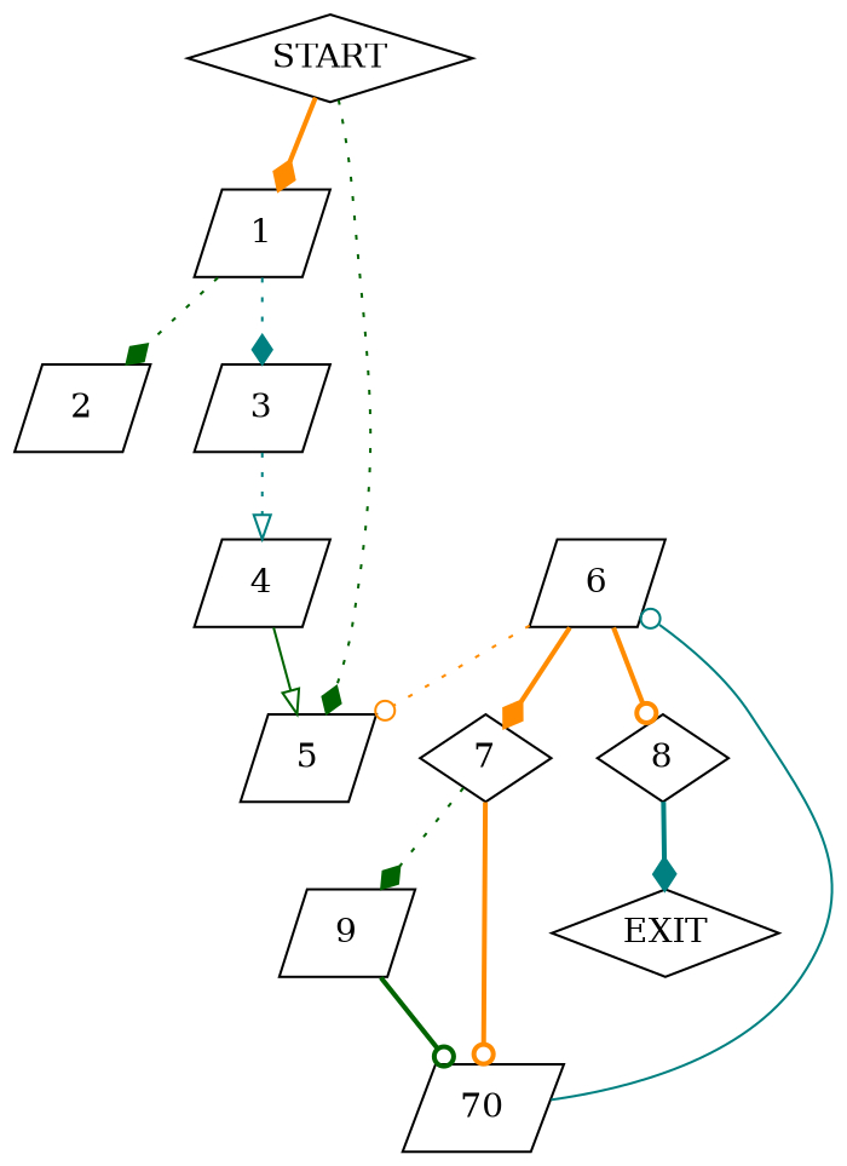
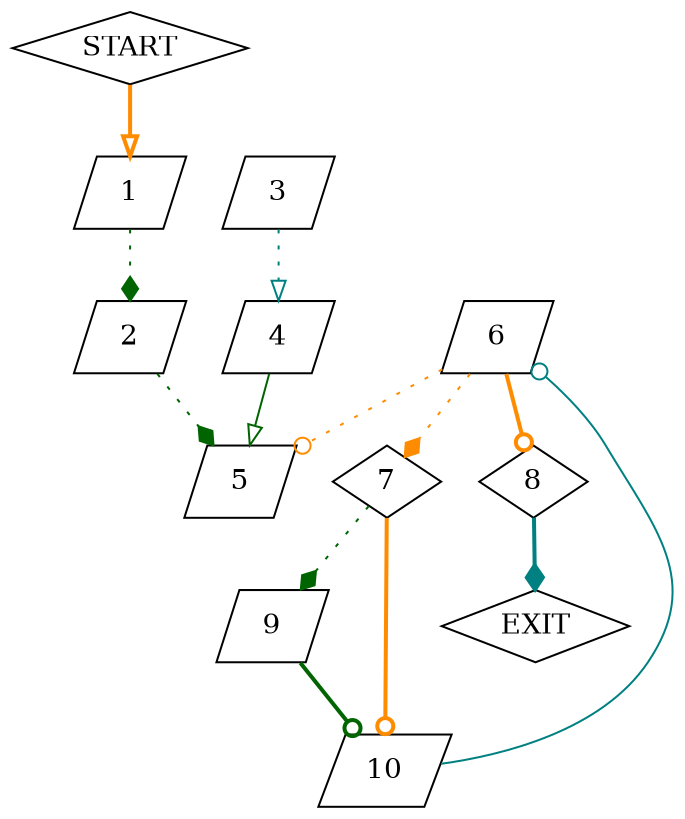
  digraph {
    node [shape=parallelogram]
    edge [arrowhead=diamond color=darkorange style=bold]
    n1 [label=START shape=diamond]
    1
    2
    3
    n5 [label=EXIT shape=diamond]
    5
    4
    6
    7 [shape=diamond]
    8 [shape=diamond]
    9
-   10 [label=70]
-   n1 -> 1
+   10
+   n1 -> 1 [arrowhead=onormal]
    1 -> 2 [color=darkgreen style=dotted]
-   1 -> 3 [color=teal style=dotted]
-   n1 -> 5 [color=darkgreen style=dotted]
+   2 -> 5 [color=darkgreen style=dotted]
    3 -> 4 [arrowhead=onormal color=teal style=dotted]
    4 -> 5 [arrowhead=onormal color=darkgreen style=solid]
    6 -> 5 [arrowhead=odot style=dotted]
-   6 -> 7
+   6 -> 7 [style=dotted]
    6 -> 8 [arrowhead=odot]
    7 -> 9 [color=darkgreen style=dotted]
    7 -> 10 [arrowhead=odot]
    8 -> n5 [color=teal]
    9 -> 10 [arrowhead=odot color=darkgreen]
    10 -> 6 [arrowhead=odot color=teal style=solid]
  }
